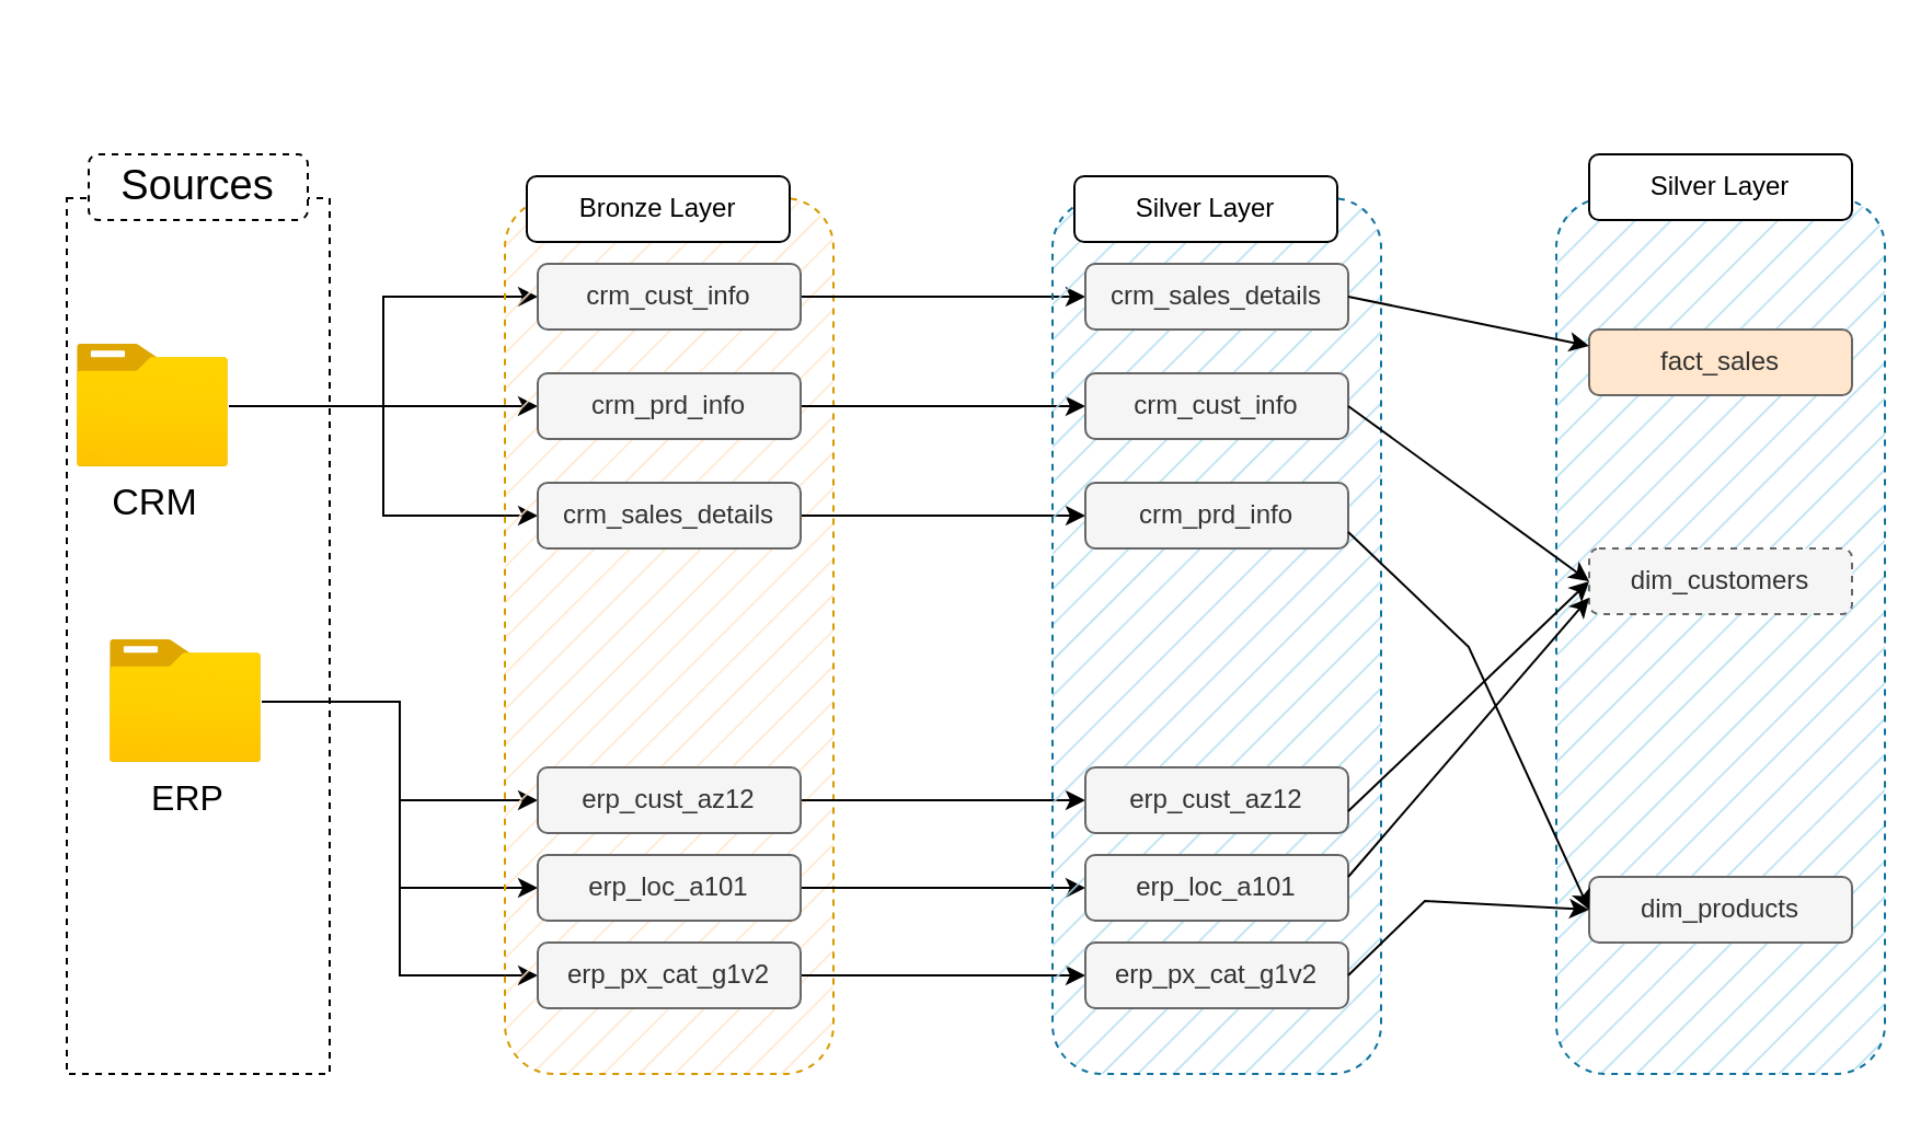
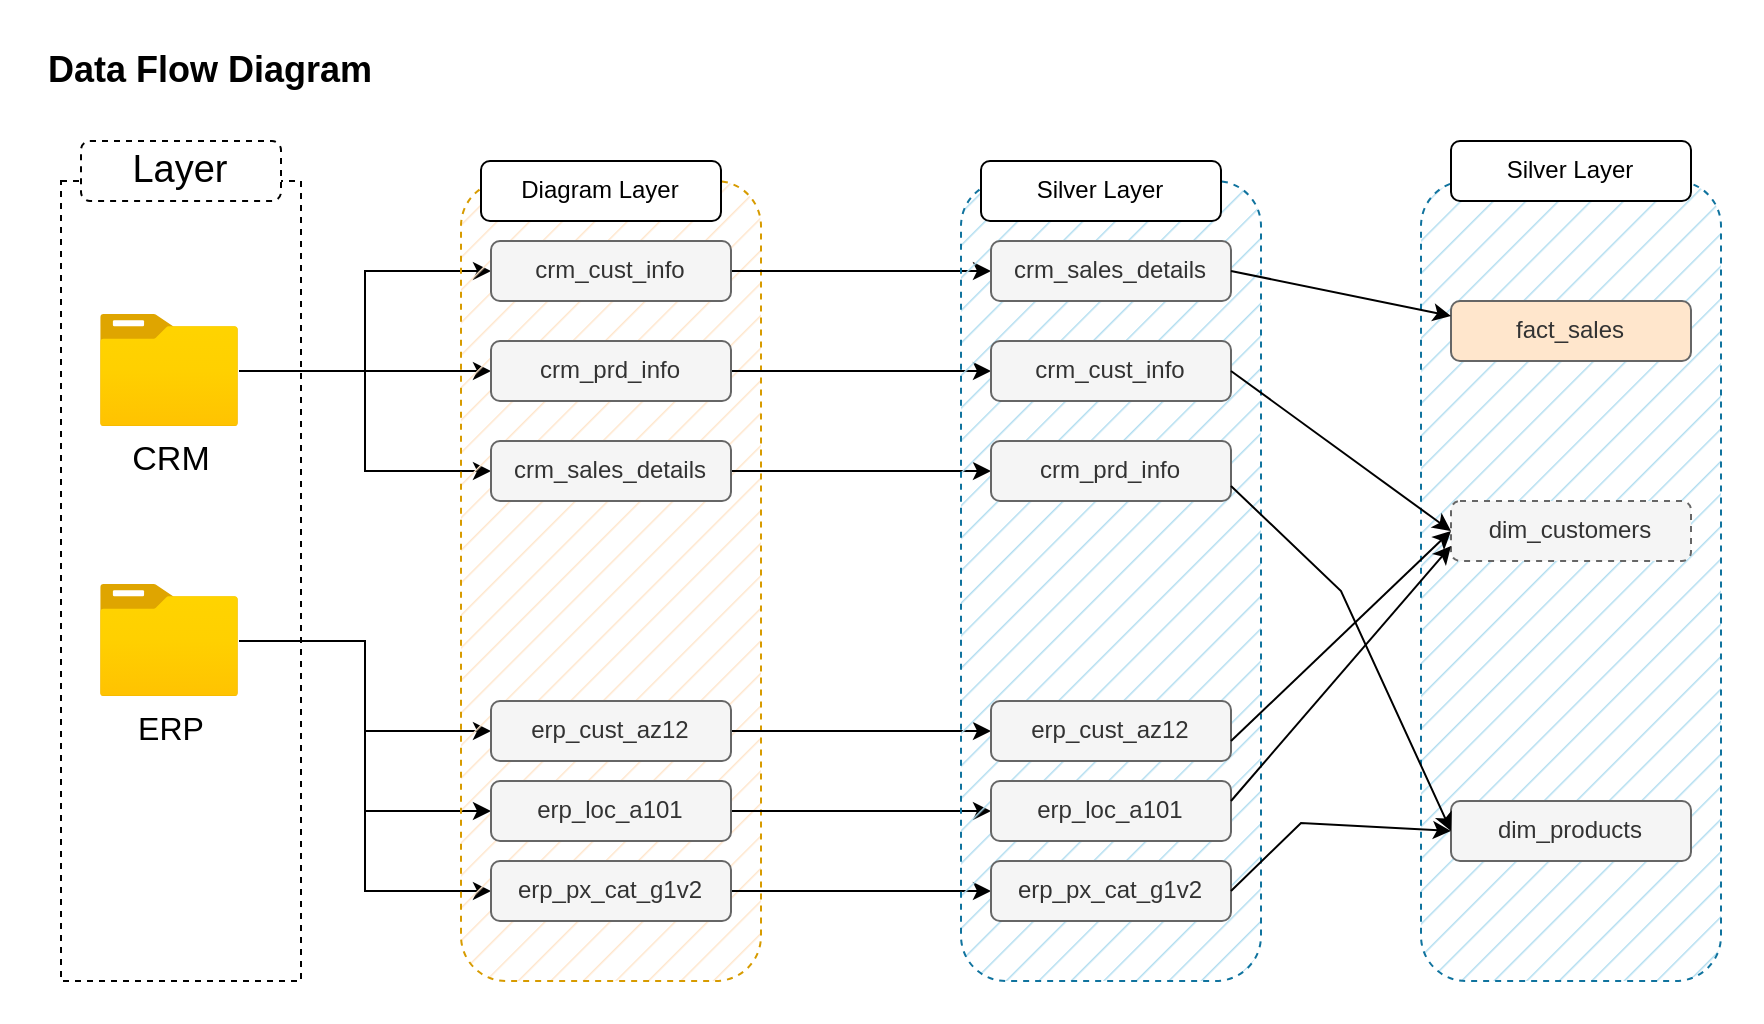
  <mxCell id="0" />
  <mxCell id="1" parent="0" />
+ <mxCell id="2" value="&lt;b&gt;&lt;font style=&quot;font-size: 18px;&quot;&gt;Data Flow Diagram&lt;/font&gt;&lt;/b&gt;" style="text;html=1;align=center;verticalAlign=middle;whiteSpace=wrap;rounded=0;" parent="1" vertex="1"><mxGeometry x="20" y="20" width="170" height="30" as="geometry" /></mxCell>
  <mxCell id="3" value="" style="rounded=0;whiteSpace=wrap;html=1;fillColor=none;dashed=1;" parent="1" vertex="1"><mxGeometry x="30" y="90" width="120" height="400" as="geometry" /></mxCell>
- <mxCell id="4" value="&lt;font style=&quot;font-size: 19px;&quot;&gt;Sources&lt;/font&gt;" style="rounded=1;whiteSpace=wrap;html=1;fillColor=default;dashed=1;" parent="1" vertex="1"><mxGeometry x="40" y="70" width="100" height="30" as="geometry" /></mxCell>
+ <mxCell id="4" value="&lt;font style=&quot;font-size: 19px;&quot;&gt;Layer&lt;/font&gt;" style="rounded=1;whiteSpace=wrap;html=1;fillColor=default;dashed=1;" parent="1" vertex="1"><mxGeometry x="40" y="70" width="100" height="30" as="geometry" /></mxCell>
  <mxCell id="5" style="edgeStyle=orthogonalEdgeStyle;rounded=0;orthogonalLoop=1;jettySize=auto;html=1;entryX=0;entryY=0.5;entryDx=0;entryDy=0;" parent="1" source="8" target="20" edge="1"><mxGeometry relative="1" as="geometry" /></mxCell>
  <mxCell id="6" style="edgeStyle=orthogonalEdgeStyle;rounded=0;orthogonalLoop=1;jettySize=auto;html=1;entryX=0;entryY=0.5;entryDx=0;entryDy=0;" parent="1" source="8" target="16" edge="1"><mxGeometry relative="1" as="geometry" /></mxCell>
  <mxCell id="7" style="edgeStyle=orthogonalEdgeStyle;rounded=0;orthogonalLoop=1;jettySize=auto;html=1;entryX=0;entryY=0.5;entryDx=0;entryDy=0;" parent="1" source="8" target="18" edge="1"><mxGeometry relative="1" as="geometry" /></mxCell>
- <mxCell id="8" value="&lt;font style=&quot;font-size: 17px;&quot;&gt;CRM&lt;/font&gt;" style="image;aspect=fixed;html=1;points=[];align=center;fontSize=12;image=img/lib/azure2/general/Folder_Blank.svg;" parent="1" vertex="1"><mxGeometry x="35" y="157" width="69" height="56.0" as="geometry" /></mxCell>
+ <mxCell id="8" value="&lt;font style=&quot;font-size: 17px;&quot;&gt;CRM&lt;/font&gt;" style="image;aspect=fixed;html=1;points=[];align=center;fontSize=12;image=img/lib/azure2/general/Folder_Blank.svg;" parent="1" vertex="1"><mxGeometry x="50" y="157" width="69" height="56.0" as="geometry" /></mxCell>
  <mxCell id="9" style="edgeStyle=orthogonalEdgeStyle;rounded=0;orthogonalLoop=1;jettySize=auto;html=1;entryX=0;entryY=0.5;entryDx=0;entryDy=0;" parent="1" source="12" target="24" edge="1"><mxGeometry relative="1" as="geometry" /></mxCell>
  <mxCell id="10" style="edgeStyle=orthogonalEdgeStyle;rounded=0;orthogonalLoop=1;jettySize=auto;html=1;entryX=0;entryY=0.5;entryDx=0;entryDy=0;" parent="1" source="12" target="22" edge="1"><mxGeometry relative="1" as="geometry" /></mxCell>
  <mxCell id="11" style="edgeStyle=orthogonalEdgeStyle;rounded=0;orthogonalLoop=1;jettySize=auto;html=1;entryX=0;entryY=0.5;entryDx=0;entryDy=0;" parent="1" source="12" target="26" edge="1"><mxGeometry relative="1" as="geometry" /></mxCell>
  <mxCell id="12" value="&lt;font style=&quot;font-size: 16px;&quot;&gt;ERP&lt;/font&gt;" style="image;aspect=fixed;html=1;points=[];align=center;fontSize=12;image=img/lib/azure2/general/Folder_Blank.svg;" parent="1" vertex="1"><mxGeometry x="50" y="292" width="69" height="56.0" as="geometry" /></mxCell>
  <mxCell id="13" value="" style="rounded=1;whiteSpace=wrap;html=1;fillColor=#ffe6cc;strokeColor=#d79b00;fillStyle=hatch;dashed=1;" parent="1" vertex="1"><mxGeometry x="230" y="90" width="150" height="400" as="geometry" /></mxCell>
- <mxCell id="14" value="Bronze Layer" style="rounded=1;whiteSpace=wrap;html=1;" parent="1" vertex="1"><mxGeometry x="240" y="80" width="120" height="30" as="geometry" /></mxCell>
+ <mxCell id="14" value="Diagram Layer" style="rounded=1;whiteSpace=wrap;html=1;" parent="1" vertex="1"><mxGeometry x="240" y="80" width="120" height="30" as="geometry" /></mxCell>
  <mxCell id="15" style="edgeStyle=orthogonalEdgeStyle;rounded=0;orthogonalLoop=1;jettySize=auto;html=1;entryX=0;entryY=0.5;entryDx=0;entryDy=0;" parent="1" source="16" target="29" edge="1"><mxGeometry relative="1" as="geometry" /></mxCell>
  <mxCell id="16" value="crm_cust_info" style="rounded=1;whiteSpace=wrap;html=1;fillColor=#f5f5f5;strokeColor=#666666;fontColor=#333333;" parent="1" vertex="1"><mxGeometry x="245" y="120" width="120" height="30" as="geometry" /></mxCell>
  <mxCell id="17" style="edgeStyle=orthogonalEdgeStyle;rounded=0;orthogonalLoop=1;jettySize=auto;html=1;exitX=1;exitY=0.5;exitDx=0;exitDy=0;entryX=0;entryY=0.5;entryDx=0;entryDy=0;" parent="1" source="18" target="30" edge="1"><mxGeometry relative="1" as="geometry" /></mxCell>
  <mxCell id="18" value="crm_sales_details" style="rounded=1;whiteSpace=wrap;html=1;fillColor=#f5f5f5;strokeColor=#666666;fontColor=#333333;" parent="1" vertex="1"><mxGeometry x="245" y="220" width="120" height="30" as="geometry" /></mxCell>
  <mxCell id="19" style="edgeStyle=orthogonalEdgeStyle;rounded=0;orthogonalLoop=1;jettySize=auto;html=1;entryX=0;entryY=0.5;entryDx=0;entryDy=0;" parent="1" source="20" target="31" edge="1"><mxGeometry relative="1" as="geometry" /></mxCell>
  <mxCell id="20" value="crm_prd_info" style="rounded=1;whiteSpace=wrap;html=1;fillColor=#f5f5f5;strokeColor=#666666;fontColor=#333333;" parent="1" vertex="1"><mxGeometry x="245" y="170" width="120" height="30" as="geometry" /></mxCell>
  <mxCell id="21" style="edgeStyle=orthogonalEdgeStyle;rounded=0;orthogonalLoop=1;jettySize=auto;html=1;exitX=1;exitY=0.5;exitDx=0;exitDy=0;entryX=0;entryY=0.5;entryDx=0;entryDy=0;" parent="1" source="22" target="32" edge="1"><mxGeometry relative="1" as="geometry" /></mxCell>
  <mxCell id="22" value="erp_cust_az12" style="rounded=1;whiteSpace=wrap;html=1;fillColor=#f5f5f5;strokeColor=#666666;fontColor=#333333;" parent="1" vertex="1"><mxGeometry x="245" y="350" width="120" height="30" as="geometry" /></mxCell>
  <mxCell id="23" style="edgeStyle=orthogonalEdgeStyle;rounded=0;orthogonalLoop=1;jettySize=auto;html=1;exitX=1;exitY=0.5;exitDx=0;exitDy=0;entryX=0;entryY=0.5;entryDx=0;entryDy=0;" parent="1" source="24" target="33" edge="1"><mxGeometry relative="1" as="geometry" /></mxCell>
  <mxCell id="24" value="erp_loc_a101" style="rounded=1;whiteSpace=wrap;html=1;fillColor=#f5f5f5;strokeColor=#666666;fontColor=#333333;" parent="1" vertex="1"><mxGeometry x="245" y="390" width="120" height="30" as="geometry" /></mxCell>
  <mxCell id="25" style="edgeStyle=orthogonalEdgeStyle;rounded=0;orthogonalLoop=1;jettySize=auto;html=1;exitX=1;exitY=0.5;exitDx=0;exitDy=0;entryX=0;entryY=0.5;entryDx=0;entryDy=0;" parent="1" source="26" target="34" edge="1"><mxGeometry relative="1" as="geometry" /></mxCell>
  <mxCell id="26" value="erp_px_cat_g1v2" style="rounded=1;whiteSpace=wrap;html=1;fillColor=#f5f5f5;strokeColor=#666666;fontColor=#333333;" parent="1" vertex="1"><mxGeometry x="245" y="430" width="120" height="30" as="geometry" /></mxCell>
  <mxCell id="27" value="" style="rounded=1;whiteSpace=wrap;html=1;fillColor=#b1ddf0;strokeColor=#10739e;fillStyle=hatch;dashed=1;" parent="1" vertex="1"><mxGeometry x="480" y="90" width="150" height="400" as="geometry" /></mxCell>
  <mxCell id="28" value="Silver Layer" style="rounded=1;whiteSpace=wrap;html=1;" parent="1" vertex="1"><mxGeometry x="490" y="80" width="120" height="30" as="geometry" /></mxCell>
  <mxCell id="29" value="crm_sales_details" style="rounded=1;whiteSpace=wrap;html=1;fillColor=#f5f5f5;strokeColor=#666666;fontColor=#333333;" parent="1" vertex="1"><mxGeometry x="495" y="120" width="120" height="30" as="geometry" /></mxCell>
  <mxCell id="30" value="crm_prd_info" style="rounded=1;whiteSpace=wrap;html=1;fillColor=#f5f5f5;strokeColor=#666666;fontColor=#333333;" parent="1" vertex="1"><mxGeometry x="495" y="220" width="120" height="30" as="geometry" /></mxCell>
  <mxCell id="31" value="crm_cust_info" style="rounded=1;whiteSpace=wrap;html=1;fillColor=#f5f5f5;strokeColor=#666666;fontColor=#333333;" parent="1" vertex="1"><mxGeometry x="495" y="170" width="120" height="30" as="geometry" /></mxCell>
  <mxCell id="32" value="erp_cust_az12" style="rounded=1;whiteSpace=wrap;html=1;fillColor=#f5f5f5;strokeColor=#666666;fontColor=#333333;" parent="1" vertex="1"><mxGeometry x="495" y="350" width="120" height="30" as="geometry" /></mxCell>
  <mxCell id="33" value="erp_loc_a101" style="rounded=1;whiteSpace=wrap;html=1;fillColor=#f5f5f5;strokeColor=#666666;fontColor=#333333;" parent="1" vertex="1"><mxGeometry x="495" y="390" width="120" height="30" as="geometry" /></mxCell>
  <mxCell id="34" value="erp_px_cat_g1v2" style="rounded=1;whiteSpace=wrap;html=1;fillColor=#f5f5f5;strokeColor=#666666;fontColor=#333333;" parent="1" vertex="1"><mxGeometry x="495" y="430" width="120" height="30" as="geometry" /></mxCell>
  <mxCell id="35" value="" style="rounded=1;whiteSpace=wrap;html=1;fillColor=#b1ddf0;strokeColor=#10739e;fillStyle=hatch;dashed=1;" vertex="1" parent="1"><mxGeometry x="710" y="90" width="150" height="400" as="geometry" /></mxCell>
  <mxCell id="36" value="Silver Layer" style="rounded=1;whiteSpace=wrap;html=1;" vertex="1" parent="1"><mxGeometry x="725" y="70" width="120" height="30" as="geometry" /></mxCell>
  <mxCell id="37" value="dim_customers" style="rounded=1;whiteSpace=wrap;html=1;fillColor=#f5f5f5;strokeColor=#666666;fontColor=#333333;dashed=1;" vertex="1" parent="1"><mxGeometry x="725" y="250" width="120" height="30" as="geometry" /></mxCell>
  <mxCell id="38" value="fact_sales" style="rounded=1;whiteSpace=wrap;html=1;fillColor=#ffe6cc;strokeColor=#666666;fontColor=#333333;" vertex="1" parent="1"><mxGeometry x="725" y="150" width="120" height="30" as="geometry" /></mxCell>
  <mxCell id="39" value="dim_products" style="rounded=1;whiteSpace=wrap;html=1;fillColor=#f5f5f5;strokeColor=#666666;fontColor=#333333;" vertex="1" parent="1"><mxGeometry x="725" y="400" width="120" height="30" as="geometry" /></mxCell>
  <mxCell id="40" value="" style="endArrow=classic;html=1;rounded=0;exitX=1;exitY=0.5;exitDx=0;exitDy=0;entryX=0;entryY=0.25;entryDx=0;entryDy=0;" edge="1" parent="1" source="29" target="38"><mxGeometry width="50" height="50" relative="1" as="geometry"><mxPoint x="630" y="140" as="sourcePoint" /><mxPoint x="680" y="90" as="targetPoint" /></mxGeometry></mxCell>
  <mxCell id="41" value="" style="endArrow=classic;html=1;rounded=0;exitX=1;exitY=0.5;exitDx=0;exitDy=0;entryX=0;entryY=0.5;entryDx=0;entryDy=0;" edge="1" parent="1" source="31" target="37"><mxGeometry width="50" height="50" relative="1" as="geometry"><mxPoint x="650" y="220" as="sourcePoint" /><mxPoint x="700" y="170" as="targetPoint" /></mxGeometry></mxCell>
  <mxCell id="42" value="" style="endArrow=classic;html=1;rounded=0;exitX=1;exitY=0.75;exitDx=0;exitDy=0;entryX=0;entryY=0.5;entryDx=0;entryDy=0;" edge="1" parent="1" source="30" target="39"><mxGeometry width="50" height="50" relative="1" as="geometry"><mxPoint x="650" y="315" as="sourcePoint" /><mxPoint x="700" y="265" as="targetPoint" /><Array as="points"><mxPoint x="670" y="295" /></Array></mxGeometry></mxCell>
  <mxCell id="43" value="" style="endArrow=classic;html=1;rounded=0;entryX=0;entryY=0.5;entryDx=0;entryDy=0;" edge="1" parent="1" target="37"><mxGeometry width="50" height="50" relative="1" as="geometry"><mxPoint x="615" y="370" as="sourcePoint" /><mxPoint x="665" y="320" as="targetPoint" /></mxGeometry></mxCell>
  <mxCell id="44" value="" style="endArrow=classic;html=1;rounded=0;entryX=0;entryY=0.75;entryDx=0;entryDy=0;" edge="1" parent="1" target="37"><mxGeometry width="50" height="50" relative="1" as="geometry"><mxPoint x="615" y="400" as="sourcePoint" /><mxPoint x="665" y="350" as="targetPoint" /></mxGeometry></mxCell>
  <mxCell id="45" value="" style="endArrow=classic;html=1;rounded=0;exitX=1;exitY=0.5;exitDx=0;exitDy=0;entryX=0;entryY=0.5;entryDx=0;entryDy=0;" edge="1" parent="1" source="34" target="39"><mxGeometry width="50" height="50" relative="1" as="geometry"><mxPoint x="640" y="450.8" as="sourcePoint" /><mxPoint x="700" y="370" as="targetPoint" /><Array as="points"><mxPoint x="650" y="411" /></Array></mxGeometry></mxCell>
